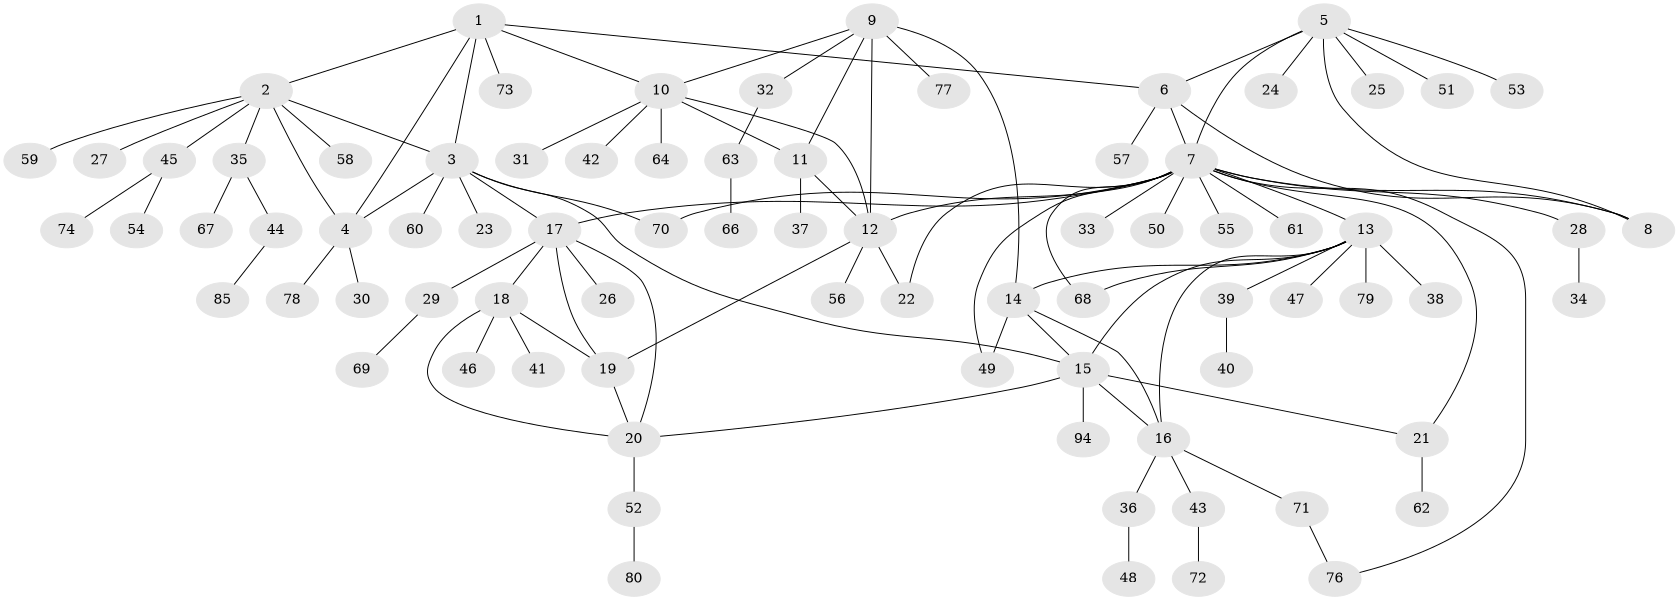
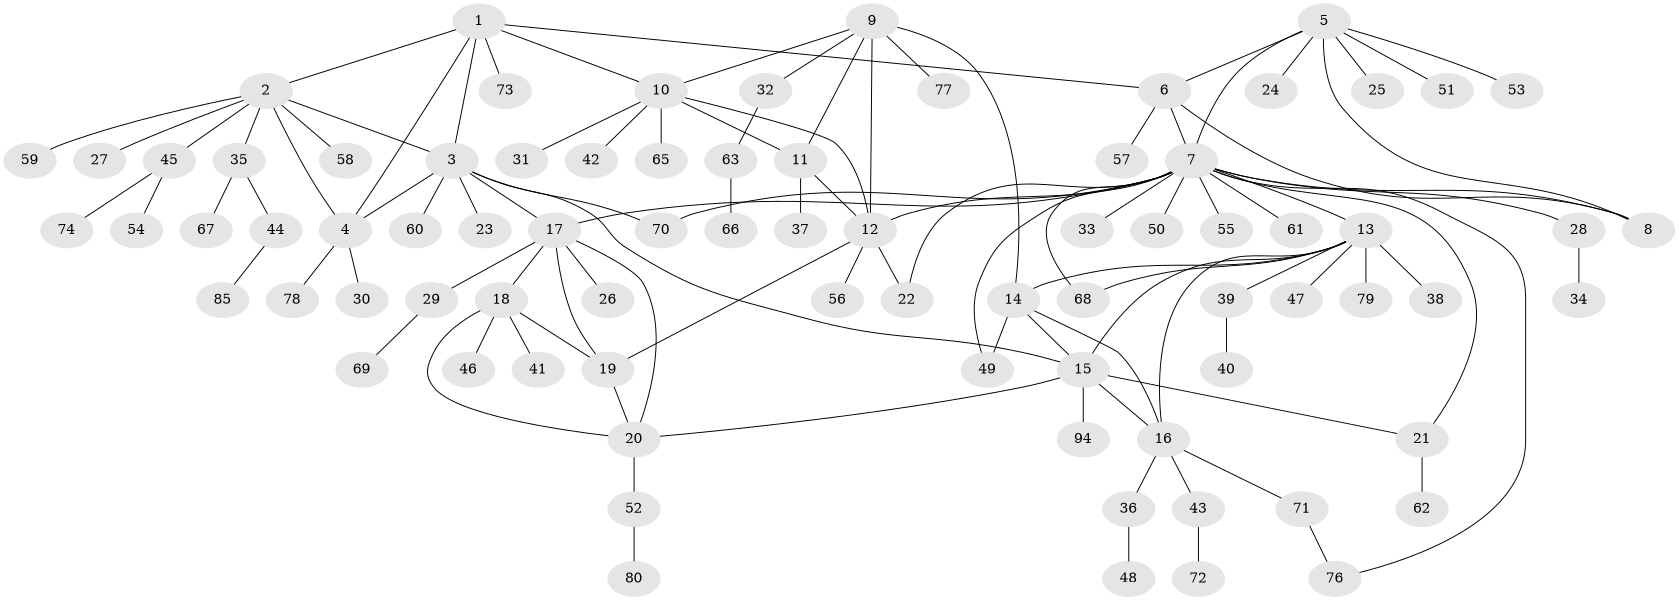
  graph {
    node [color=gray90 style=filled]
    1
    2
    3
    4
    6
    10
    73
    27
    35
    45
    58
    59
    15
    17
    23
    60
    70
    30
    78
    7
    8
    57
    12
    11
    31
    42
-   65 [label=64]
+   65
    44
    67
    54
    74
    21
    16
    20
    n35 [label=94]
    19
    18
    26
    29
    5
    24
    25
    51
    53
    13
    22
    28
    33
    49
    50
    55
    61
    68
    76
    56
    14
    38
    39
    47
    79
    62
    34
    9
    32
    77
    37
    63
    36
    43
    71
    40
    52
    48
    72
    41
    46
    69
    80
    66
    n80 [label=85]
    1 -- 2
    1 -- 3
    1 -- 4
    1 -- 6
    1 -- 10
    1 -- 73
    2 -- 3
    2 -- 4
    2 -- 27
    2 -- 35
    2 -- 45
    2 -- 58
    2 -- 59
    3 -- 4
    3 -- 15
    3 -- 17
    3 -- 23
    3 -- 60
    3 -- 70
    4 -- 30
    4 -- 78
    6 -- 7
    6 -- 8
    6 -- 57
    10 -- 12
    10 -- 11
    10 -- 31
    10 -- 42
    10 -- 65
    35 -- 44
    35 -- 67
    45 -- 54
    45 -- 74
    15 -- 21
    15 -- 16
    15 -- 20
    15 -- n35
    17 -- 20
    17 -- 19
    17 -- 18
    17 -- 26
    17 -- 29
    7 -- 17
    7 -- 70
    7 -- 8
    7 -- 12
    7 -- 21
    7 -- 13
    7 -- 22
    7 -- 28
    7 -- 33
    7 -- 49
    7 -- 50
    7 -- 55
    7 -- 61
    7 -- 68
    7 -- 76
    12 -- 19
    12 -- 22
    12 -- 56
    11 -- 12
    11 -- 37
    44 -- n80
    21 -- 62
    16 -- 36
    16 -- 43
    16 -- 71
    20 -- 52
    19 -- 20
    18 -- 20
    18 -- 19
    18 -- 41
    18 -- 46
    29 -- 69
    5 -- 6
    5 -- 7
    5 -- 8
    5 -- 24
    5 -- 25
    5 -- 51
    5 -- 53
    13 -- 15
    13 -- 16
    13 -- 68
    13 -- 14
    13 -- 38
    13 -- 39
    13 -- 47
    13 -- 79
    28 -- 34
    14 -- 15
    14 -- 16
    14 -- 49
    39 -- 40
    9 -- 10
    9 -- 12
    9 -- 11
    9 -- 14
    9 -- 32
    9 -- 77
    32 -- 63
    63 -- 66
    36 -- 48
    43 -- 72
    71 -- 76
    52 -- 80
  }
